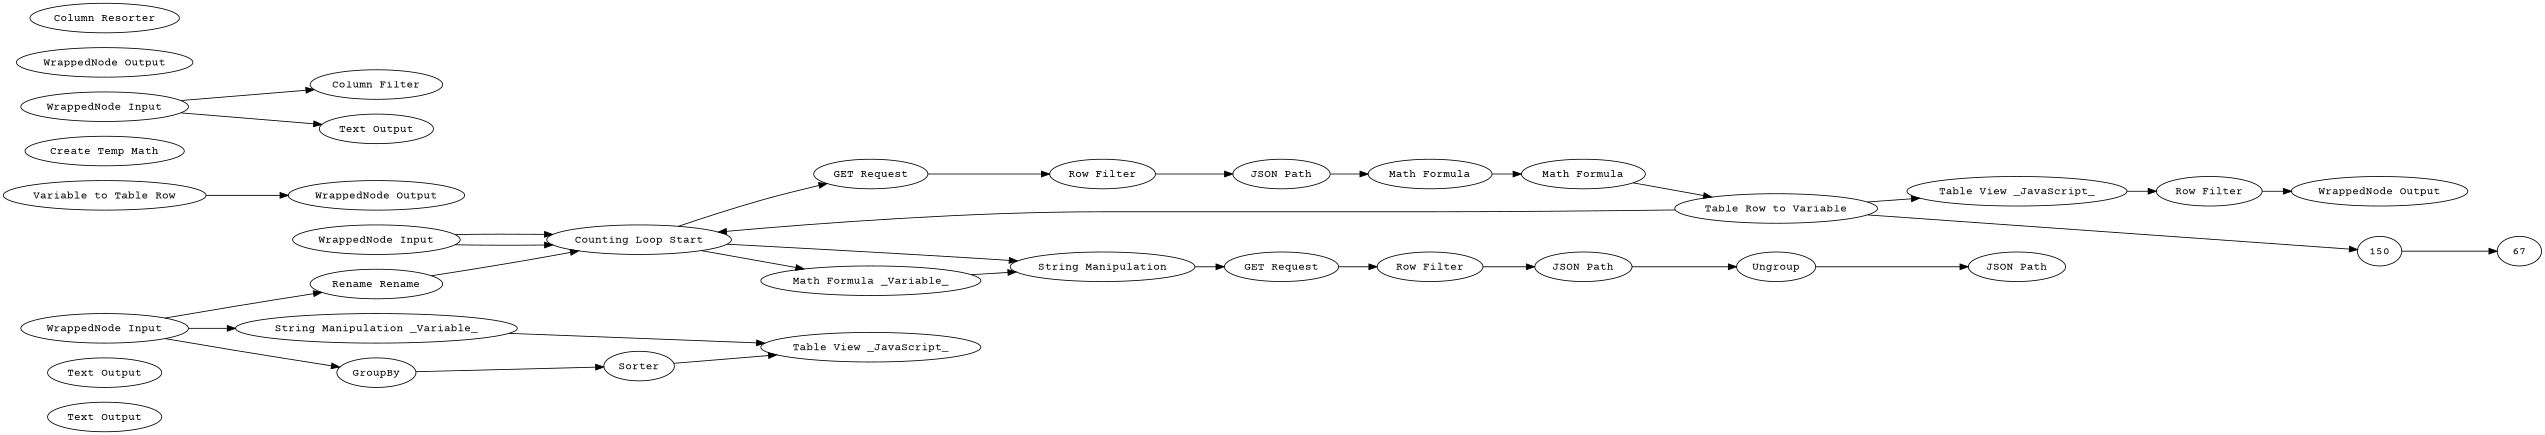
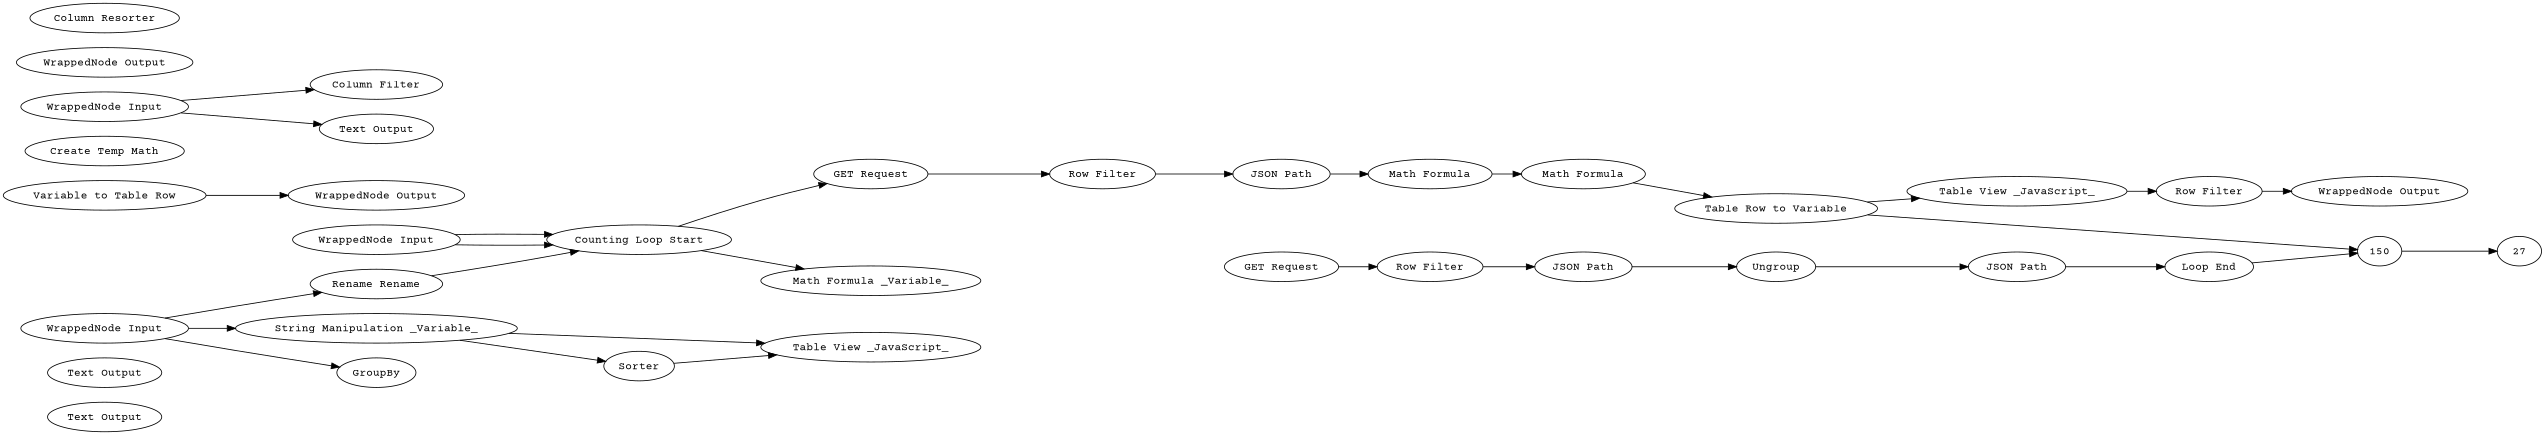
  digraph {
    fontname="Courier Prime"
    rankdir=LR
    node [fontname="Courier Prime"]
    edge [fontname="Courier Prime"]
    n1 [label="Text Output"]
    n2 [label="Text Output"]
    n3 [label="WrappedNode Input"]
    n4 [label="Counting Loop Start"]
    n5 [label="GET Request"]
    n6 [label="Math Formula _Variable_"]
-   n7 [label="String Manipulation"]
    n8 [label="WrappedNode Output"]
    n9 [label="Variable to Table Row"]
    n10 [label="Create Temp Math"]
    n11 [label="WrappedNode Input"]
    n12 [label="Column Filter"]
    n13 [label="Text Output"]
    n14 [label="WrappedNode Output"]
    n15 [label="Row Filter"]
    n16 [label="JSON Path"]
    n17 [label="Math Formula"]
    n18 [label="Math Formula"]
    n19 [label="Table Row to Variable"]
    n20 [label="Table View _JavaScript_"]
    150
    n22 [label="Row Filter"]
-   67
+   67 [label=27]
    n24 [label="GET Request"]
    n25 [label="Row Filter"]
    n26 [label="JSON Path"]
    n27 [label=Ungroup]
    n28 [label="JSON Path"]
+   n29 [label="Loop End"]
    n30 [label="WrappedNode Output"]
    n31 [label="String Manipulation _Variable_"]
    n32 [label="Table View _JavaScript_"]
    n33 [label="WrappedNode Input"]
    n34 [label=GroupBy]
    n35 [label="Rename Rename"]
    n36 [label=Sorter]
    n37 [label="Column Resorter"]
    n3 -> n4
    n3 -> n4
    n4 -> n5
    n4 -> n6
-   n4 -> n7
    n5 -> n15
-   n6 -> n7
-   n7 -> n24
    n9 -> n8
    n11 -> n12
    n11 -> n13
    n15 -> n16
    n16 -> n17
    n17 -> n18
    n18 -> n19
-   n19 -> n4
    n19 -> n20
    n19 -> 150
    n20 -> n22
    150 -> 67
    n22 -> n30
    n24 -> n25
    n25 -> n26
    n26 -> n27
    n27 -> n28
+   n28 -> n29
+   n29 -> 150
    n31 -> n32
    n33 -> n31
    n33 -> n34
    n33 -> n35
-   n34 -> n36
+   n31 -> n36
    n35 -> n4
    n36 -> n32
  }
